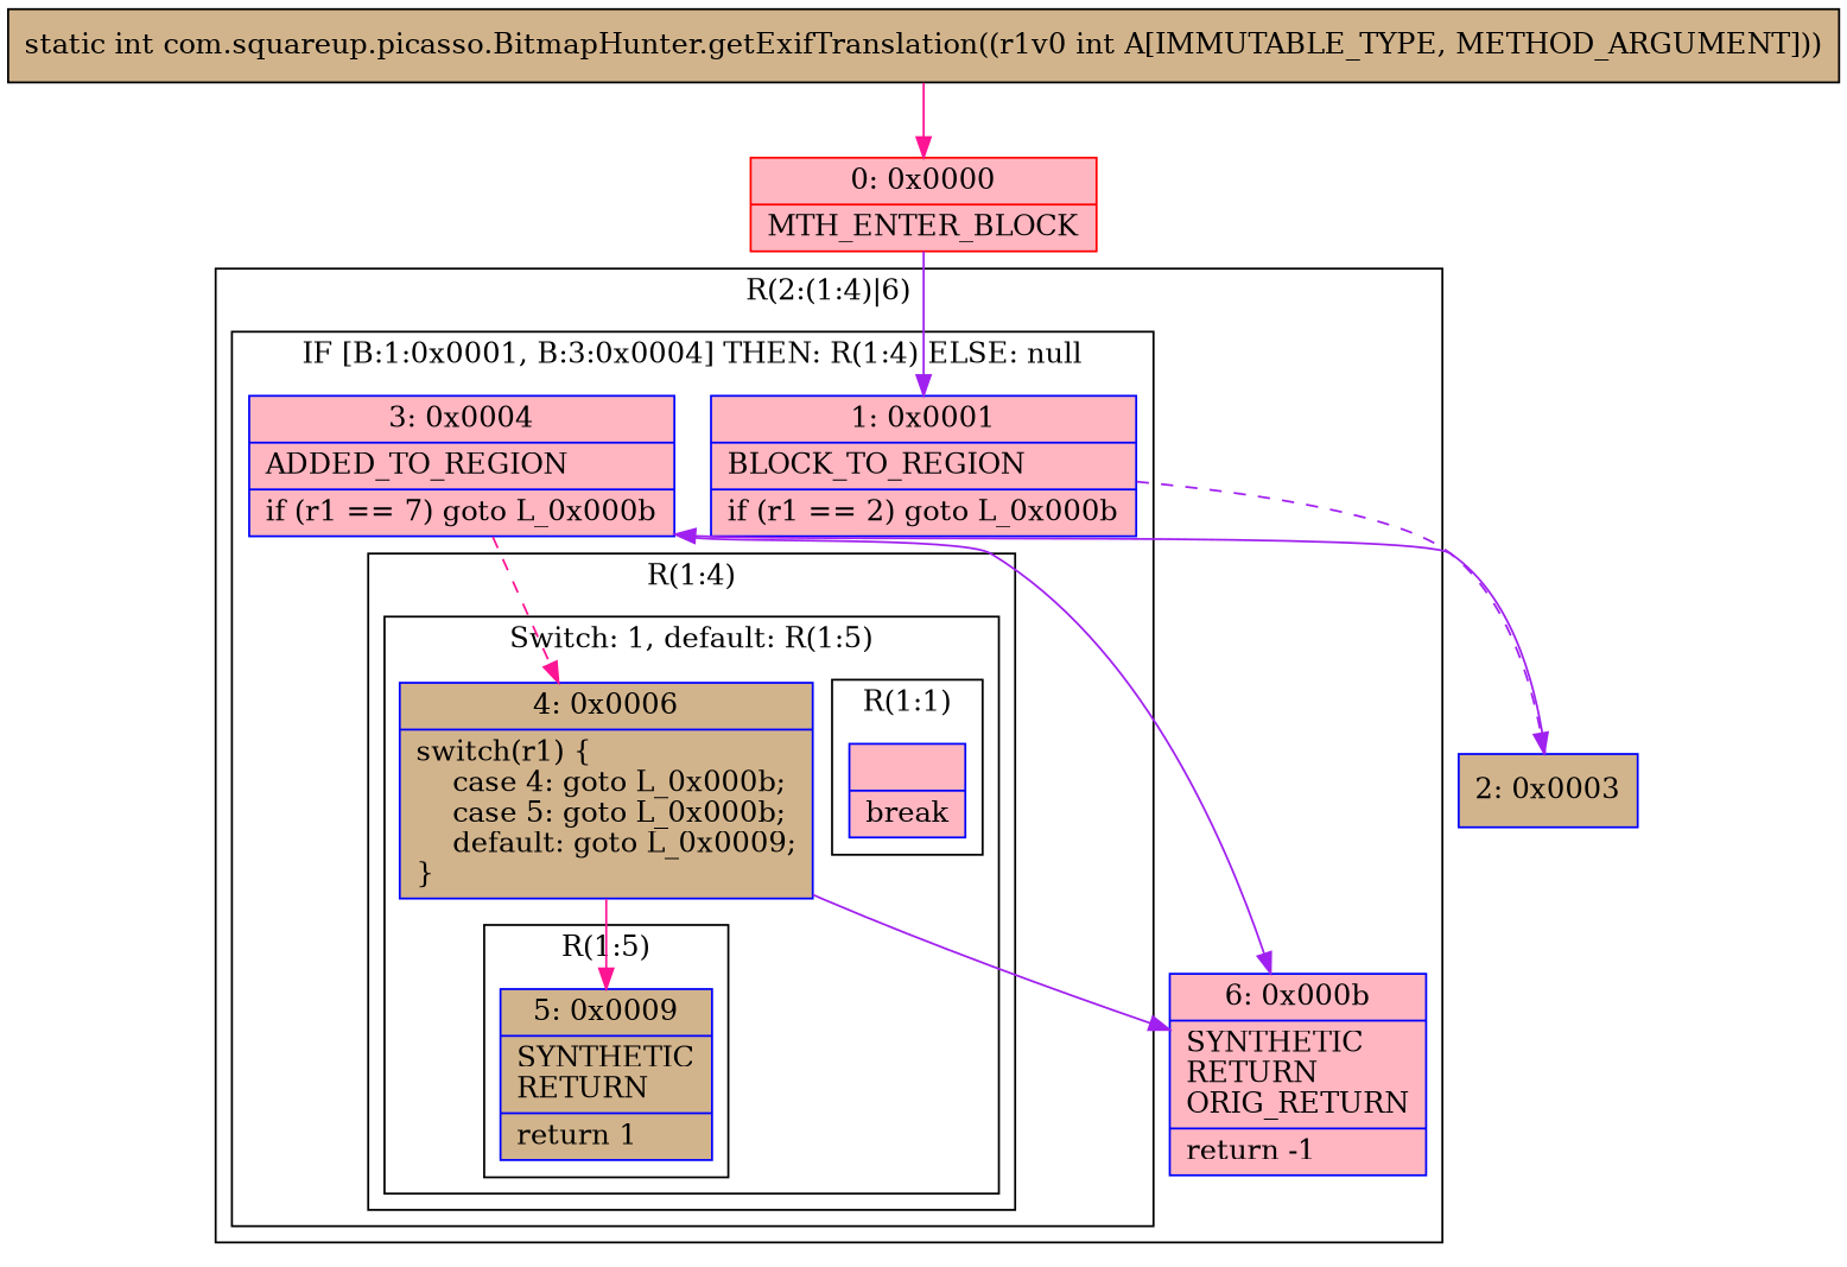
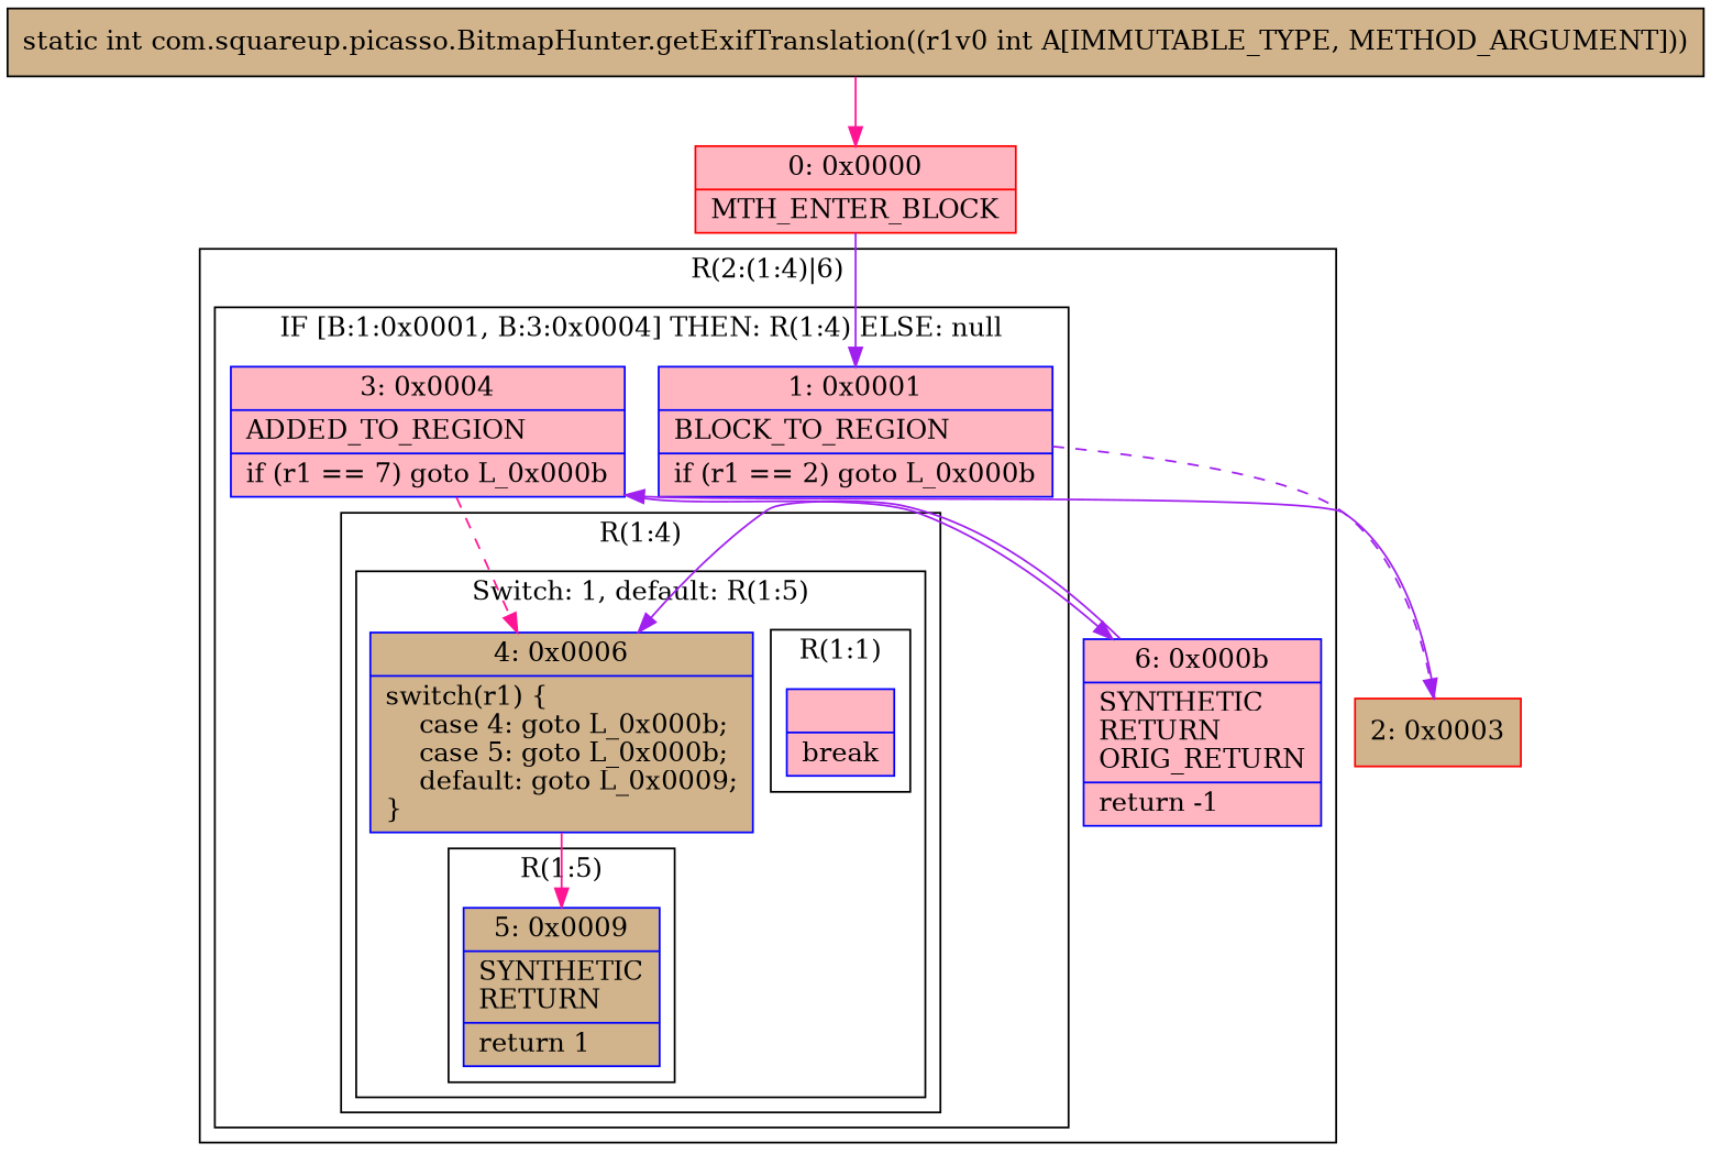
  digraph {
    node [color=blue fillcolor=lightpink shape=record style=filled]
    edge [color=purple]
    n1 [label="{|break\l}"]
    n2 [fillcolor=tan label="{5\:\ 0x0009|SYNTHETIC\lRETURN\l|return 1\l}"]
    n3 [fillcolor=tan label="{4\:\ 0x0006|switch(r1) \{\l    case 4: goto L_0x000b;\l    case 5: goto L_0x000b;\l    default: goto L_0x0009;\l\}\l}"]
    n4 [label="{1\:\ 0x0001|BLOCK_TO_REGION\l|if (r1 == 2) goto L_0x000b\l}"]
    n5 [label="{3\:\ 0x0004|ADDED_TO_REGION\l|if (r1 == 7) goto L_0x000b\l}"]
    n6 [label="{6\:\ 0x000b|SYNTHETIC\lRETURN\lORIG_RETURN\l|return \-1\l}"]
-   n7 [fillcolor=tan label="{2\:\ 0x0003}"]
+   n7 [color=red fillcolor=tan label="{2\:\ 0x0003}"]
    n8 [color=red label="{0\:\ 0x0000|MTH_ENTER_BLOCK\l}"]
    n9 [fillcolor=tan label="{static int com.squareup.picasso.BitmapHunter.getExifTranslation((r1v0 int A[IMMUTABLE_TYPE, METHOD_ARGUMENT])) }" color=""]
    subgraph cluster_1 {
      label="R(2:(1:4)|6)"
      n6
      subgraph cluster_2 {
        label="IF [B:1:0x0001, B:3:0x0004] THEN: R(1:4) ELSE: null"
        n4
        n5
        subgraph cluster_3 {
          label="R(1:4)"
          subgraph cluster_4 {
            label="Switch: 1, default: R(1:5)"
            n3
            subgraph cluster_5 {
              label="R(1:1)"
              n1
            }
            subgraph cluster_6 {
              label="R(1:5)"
              n2
            }
          }
        }
      }
    }
    n3 -> n2 [color=deeppink]
-   n3 -> n6
+   n6 -> n3
    n4 -> n7 [style=dashed]
    n5 -> n3 [color=deeppink style=dashed]
    n5 -> n6
    n7 -> n5
    n8 -> n4
    n9 -> n8 [color=deeppink]
  }
